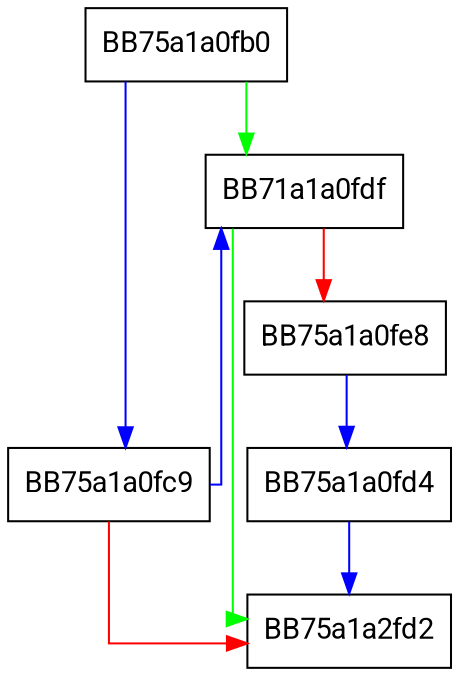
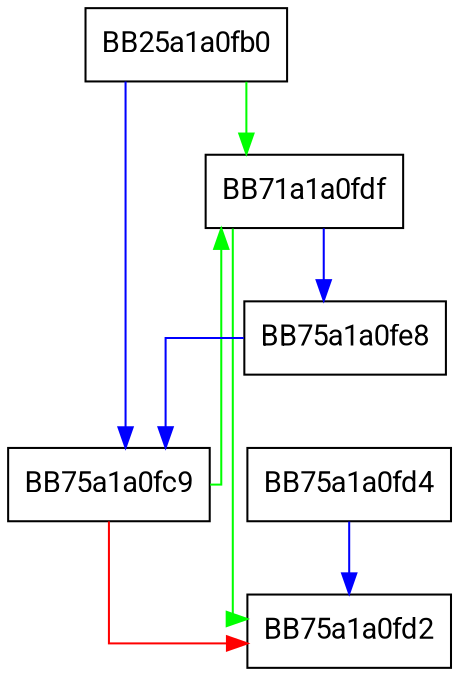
  digraph {
    fontname=Roboto
    splines=ortho
    node [fontname=Roboto shape=box]
    edge [color=green fontname=Roboto]
    n1 [label=BB71a1a0fdf]
-   BB75a1a0fb0
+   BB75a1a0fb0 [label=BB25a1a0fb0]
    BB75a1a0fc9
-   BB75a1a0fd2 [label=BB75a1a2fd2]
+   BB75a1a0fd2
    BB75a1a0fe8
    BB75a1a0fd4
    n1 -> BB75a1a0fd2
-   n1 -> BB75a1a0fe8 [color=red]
+   n1 -> BB75a1a0fe8 [color=blue]
    BB75a1a0fb0 -> n1
    BB75a1a0fb0 -> BB75a1a0fc9 [color=blue]
-   BB75a1a0fc9 -> n1 [color=blue]
+   BB75a1a0fc9 -> n1
    BB75a1a0fc9 -> BB75a1a0fd2 [color=red]
-   BB75a1a0fe8 -> BB75a1a0fd4 [color=blue]
+   BB75a1a0fe8 -> BB75a1a0fc9 [color=blue]
    BB75a1a0fd4 -> BB75a1a0fd2 [color=blue]
  }
